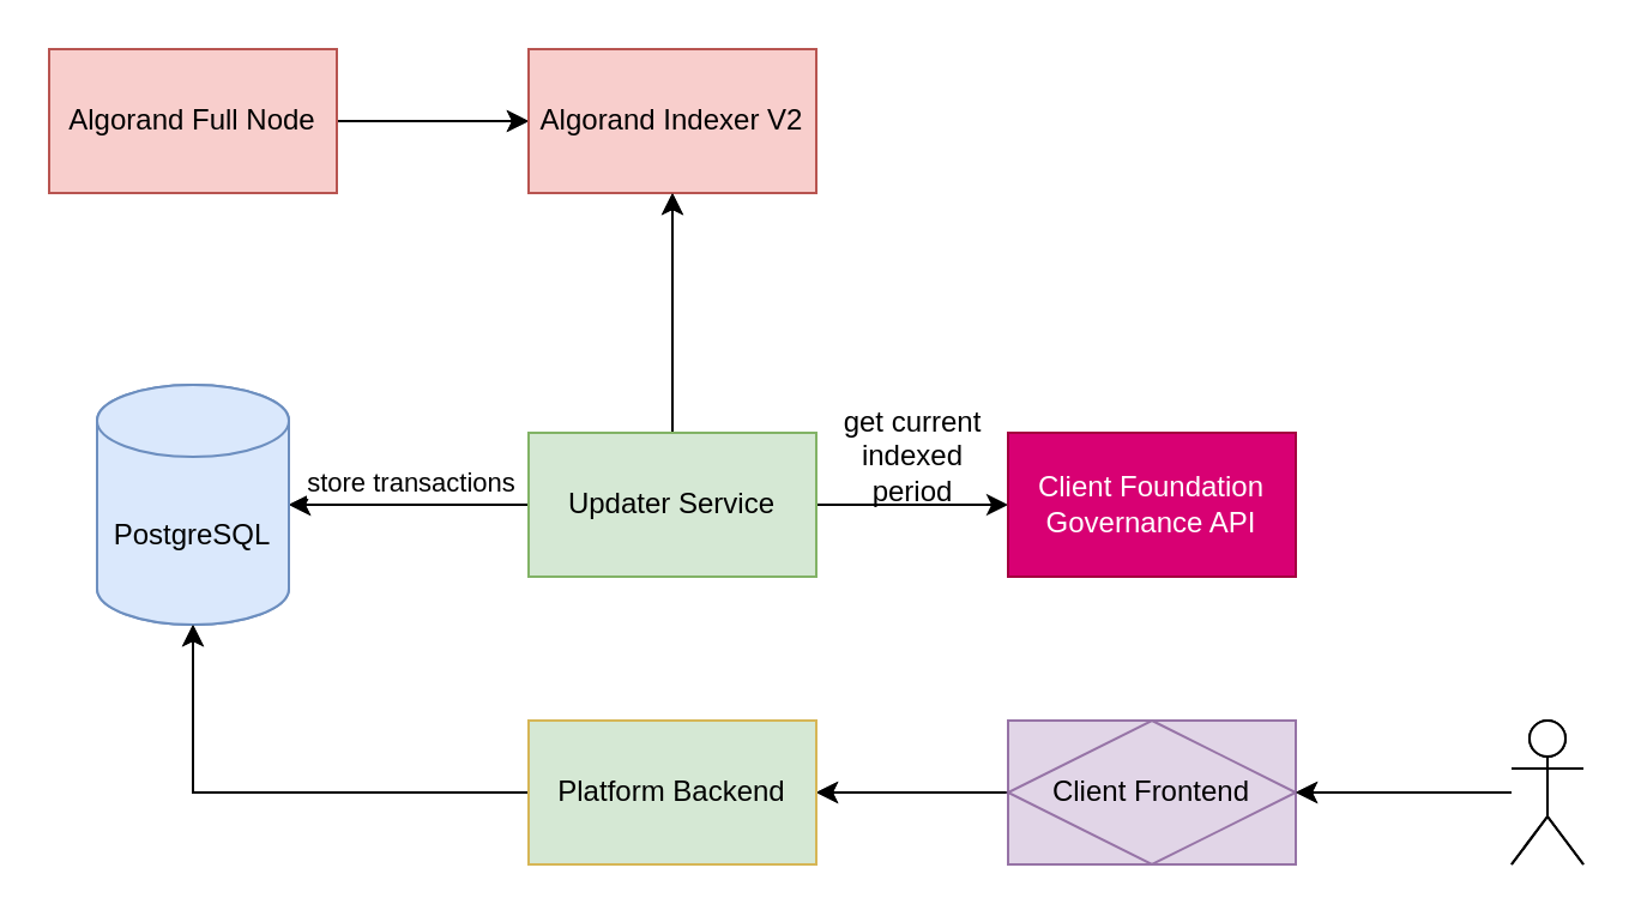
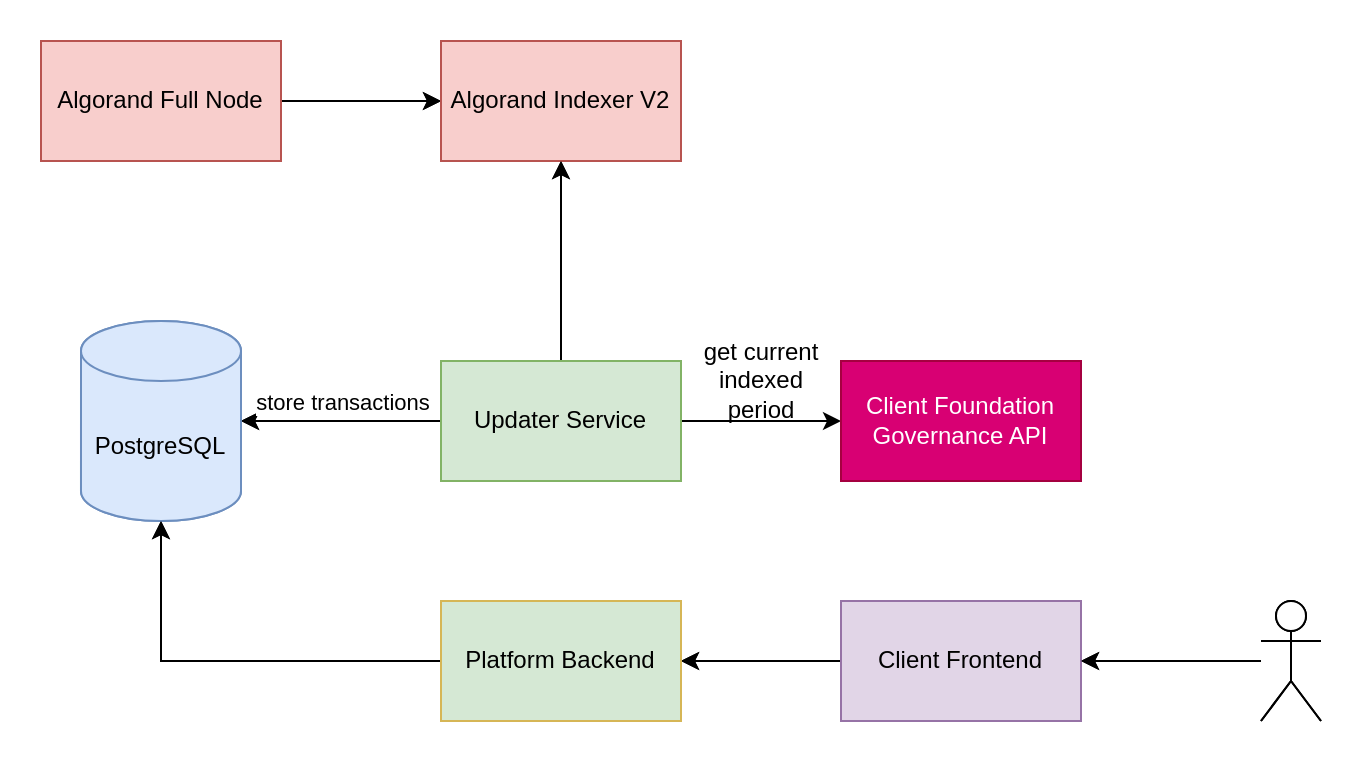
  <mxCell id="0" />
  <mxCell id="1" parent="0" />
  <mxCell id="2" style="edgeStyle=orthogonalEdgeStyle;rounded=0;orthogonalLoop=1;jettySize=auto;html=1;exitX=1;exitY=0.5;exitDx=0;exitDy=0;entryX=0;entryY=0.5;entryDx=0;entryDy=0;strokeColor=default;fontFamily=Arial;fontSource=https%3A%2F%2Ffonts.googleapis.com%2Fcss%3Ffamily%3DArial;" parent="1" source="3" target="4" edge="1"><mxGeometry relative="1" as="geometry" /></mxCell>
  <mxCell id="3" value="Algorand Full Node" style="rounded=0;whiteSpace=wrap;html=1;fillColor=#f8cecc;strokeColor=#b85450;fontFamily=Arial;fontSource=https%3A%2F%2Ffonts.googleapis.com%2Fcss%3Ffamily%3DArial;" parent="1" vertex="1"><mxGeometry x="20" y="20" width="120" height="60" as="geometry" /></mxCell>
  <mxCell id="4" value="Algorand Indexer V2" style="rounded=0;whiteSpace=wrap;html=1;fillColor=#f8cecc;strokeColor=#b85450;fontFamily=Arial;fontSource=https%3A%2F%2Ffonts.googleapis.com%2Fcss%3Ffamily%3DArial;" parent="1" vertex="1"><mxGeometry x="220" y="20" width="120" height="60" as="geometry" /></mxCell>
  <mxCell id="5" style="edgeStyle=orthogonalEdgeStyle;rounded=0;orthogonalLoop=1;jettySize=auto;html=1;exitX=0.5;exitY=0;exitDx=0;exitDy=0;entryX=0.5;entryY=1;entryDx=0;entryDy=0;fontFamily=Arial;fontSource=https%3A%2F%2Ffonts.googleapis.com%2Fcss%3Ffamily%3DArial;" parent="1" source="8" target="4" edge="1"><mxGeometry relative="1" as="geometry" /></mxCell>
  <mxCell id="6" style="edgeStyle=orthogonalEdgeStyle;rounded=0;orthogonalLoop=1;jettySize=auto;html=1;exitX=0;exitY=0.5;exitDx=0;exitDy=0;entryX=1;entryY=0.5;entryDx=0;entryDy=0;entryPerimeter=0;strokeColor=default;fontFamily=Arial;fontSource=https%3A%2F%2Ffonts.googleapis.com%2Fcss%3Ffamily%3DArial;" parent="1" source="8" target="9" edge="1"><mxGeometry relative="1" as="geometry" /></mxCell>
  <mxCell id="7" value="store transactions" style="edgeLabel;html=1;align=center;verticalAlign=middle;resizable=0;points=[];fontFamily=Arial;fontSource=https%3A%2F%2Ffonts.googleapis.com%2Fcss%3Ffamily%3DArial;" parent="6" vertex="1" connectable="0"><mxGeometry x="-0.32" relative="1" as="geometry"><mxPoint x="-16" y="-10" as="offset" /></mxGeometry></mxCell>
  <mxCell id="8" value="Updater Service" style="rounded=0;whiteSpace=wrap;html=1;fillColor=#d5e8d4;strokeColor=#82b366;fontFamily=Arial;fontSource=https%3A%2F%2Ffonts.googleapis.com%2Fcss%3Ffamily%3DArial;" parent="1" vertex="1"><mxGeometry x="220" y="180" width="120" height="60" as="geometry" /></mxCell>
  <mxCell id="9" value="PostgreSQL" style="shape=cylinder3;whiteSpace=wrap;html=1;boundedLbl=1;backgroundOutline=1;size=15;fillColor=#dae8fc;strokeColor=#6c8ebf;fontFamily=Arial;fontSource=https%3A%2F%2Ffonts.googleapis.com%2Fcss%3Ffamily%3DArial;" parent="1" vertex="1"><mxGeometry x="40" y="160" width="80" height="100" as="geometry" /></mxCell>
  <mxCell id="10" style="edgeStyle=orthogonalEdgeStyle;rounded=0;orthogonalLoop=1;jettySize=auto;html=1;exitX=0;exitY=0.5;exitDx=0;exitDy=0;entryX=1;entryY=0.5;entryDx=0;entryDy=0;strokeColor=default;fontFamily=Arial;fontSource=https%3A%2F%2Ffonts.googleapis.com%2Fcss%3Ffamily%3DArial;" parent="1" source="11" target="15" edge="1"><mxGeometry relative="1" as="geometry" /></mxCell>
  <mxCell id="11" value="Frontend Webapp" style="rounded=0;whiteSpace=wrap;html=1;fillColor=#e1d5e7;strokeColor=#9673a6;fontFamily=Arial;fontSource=https%3A%2F%2Ffonts.googleapis.com%2Fcss%3Ffamily%3DArial;" parent="1" vertex="1"><mxGeometry x="420" y="300" width="120" height="60" as="geometry" /></mxCell>
  <mxCell id="12" style="edgeStyle=orthogonalEdgeStyle;rounded=0;orthogonalLoop=1;jettySize=auto;html=1;entryX=1;entryY=0.5;entryDx=0;entryDy=0;strokeColor=default;fontFamily=Arial;fontSource=https%3A%2F%2Ffonts.googleapis.com%2Fcss%3Ffamily%3DArial;" parent="1" source="13" target="11" edge="1"><mxGeometry relative="1" as="geometry" /></mxCell>
  <mxCell id="13" value="" style="shape=umlActor;verticalLabelPosition=bottom;verticalAlign=top;html=1;outlineConnect=0;fontFamily=Arial;fontSource=https%3A%2F%2Ffonts.googleapis.com%2Fcss%3Ffamily%3DArial;" parent="1" vertex="1"><mxGeometry x="630" y="300" width="30" height="60" as="geometry" /></mxCell>
  <mxCell id="14" style="edgeStyle=orthogonalEdgeStyle;rounded=0;orthogonalLoop=1;jettySize=auto;html=1;strokeColor=default;entryX=0.5;entryY=1;entryDx=0;entryDy=0;entryPerimeter=0;fontFamily=Arial;fontSource=https%3A%2F%2Ffonts.googleapis.com%2Fcss%3Ffamily%3DArial;" parent="1" source="15" target="9" edge="1"><mxGeometry relative="1" as="geometry"><mxPoint x="80" y="330" as="targetPoint" /></mxGeometry></mxCell>
  <mxCell id="15" value="Aggregator REST API" style="rounded=0;whiteSpace=wrap;html=1;fillColor=#fff2cc;strokeColor=#d6b656;fontFamily=Arial;fontSource=https%3A%2F%2Ffonts.googleapis.com%2Fcss%3Ffamily%3DArial;" parent="1" vertex="1"><mxGeometry x="220" y="300" width="120" height="60" as="geometry" /></mxCell>
  <mxCell id="16" style="edgeStyle=orthogonalEdgeStyle;rounded=0;orthogonalLoop=1;jettySize=auto;html=1;exitX=1;exitY=0.5;exitDx=0;exitDy=0;entryX=0;entryY=0.5;entryDx=0;entryDy=0;strokeColor=default;fontFamily=Arial;fontSource=https%3A%2F%2Ffonts.googleapis.com%2Fcss%3Ffamily%3DArial;" parent="1" source="17" target="18" edge="1"><mxGeometry relative="1" as="geometry" /></mxCell>
  <mxCell id="17" value="Algorand Full Node" style="rounded=0;whiteSpace=wrap;html=1;fillColor=#f8cecc;strokeColor=#b85450;fontFamily=Arial;fontSource=https%3A%2F%2Ffonts.googleapis.com%2Fcss%3Ffamily%3DArial;" parent="1" vertex="1"><mxGeometry x="20" y="20" width="120" height="60" as="geometry" /></mxCell>
  <mxCell id="18" value="Algorand Indexer V2" style="rounded=0;whiteSpace=wrap;html=1;fillColor=#f8cecc;strokeColor=#b85450;fontFamily=Arial;fontSource=https%3A%2F%2Ffonts.googleapis.com%2Fcss%3Ffamily%3DArial;" parent="1" vertex="1"><mxGeometry x="220" y="20" width="120" height="60" as="geometry" /></mxCell>
  <mxCell id="19" style="edgeStyle=orthogonalEdgeStyle;rounded=0;orthogonalLoop=1;jettySize=auto;html=1;exitX=0.5;exitY=0;exitDx=0;exitDy=0;entryX=0.5;entryY=1;entryDx=0;entryDy=0;fontFamily=Arial;fontSource=https%3A%2F%2Ffonts.googleapis.com%2Fcss%3Ffamily%3DArial;" parent="1" source="23" target="18" edge="1"><mxGeometry relative="1" as="geometry" /></mxCell>
  <mxCell id="20" style="edgeStyle=orthogonalEdgeStyle;rounded=0;orthogonalLoop=1;jettySize=auto;html=1;exitX=0;exitY=0.5;exitDx=0;exitDy=0;entryX=1;entryY=0.5;entryDx=0;entryDy=0;entryPerimeter=0;strokeColor=default;fontFamily=Arial;fontSource=https%3A%2F%2Ffonts.googleapis.com%2Fcss%3Ffamily%3DArial;" parent="1" source="23" target="24" edge="1"><mxGeometry relative="1" as="geometry" /></mxCell>
  <mxCell id="21" value="store transactions" style="edgeLabel;html=1;align=center;verticalAlign=middle;resizable=0;points=[];fontFamily=Arial;fontSource=https%3A%2F%2Ffonts.googleapis.com%2Fcss%3Ffamily%3DArial;" parent="20" vertex="1" connectable="0"><mxGeometry x="-0.32" relative="1" as="geometry"><mxPoint x="-16" y="-10" as="offset" /></mxGeometry></mxCell>
  <mxCell id="22" style="edgeStyle=orthogonalEdgeStyle;rounded=0;orthogonalLoop=1;jettySize=auto;html=1;exitX=1;exitY=0.5;exitDx=0;exitDy=0;entryX=0;entryY=0.5;entryDx=0;entryDy=0;strokeColor=default;fontFamily=Arial;fontSource=https%3A%2F%2Ffonts.googleapis.com%2Fcss%3Ffamily%3DArial;" parent="1" source="23" target="31" edge="1"><mxGeometry relative="1" as="geometry" /></mxCell>
  <mxCell id="23" value="Updater Service" style="rounded=0;whiteSpace=wrap;html=1;fillColor=#d5e8d4;strokeColor=#82b366;fontFamily=Arial;fontSource=https%3A%2F%2Ffonts.googleapis.com%2Fcss%3Ffamily%3DArial;" parent="1" vertex="1"><mxGeometry x="220" y="180" width="120" height="60" as="geometry" /></mxCell>
  <mxCell id="24" value="PostgreSQL" style="shape=cylinder3;whiteSpace=wrap;html=1;boundedLbl=1;backgroundOutline=1;size=15;fillColor=#dae8fc;strokeColor=#6c8ebf;fontFamily=Arial;fontSource=https%3A%2F%2Ffonts.googleapis.com%2Fcss%3Ffamily%3DArial;" parent="1" vertex="1"><mxGeometry x="40" y="160" width="80" height="100" as="geometry" /></mxCell>
  <mxCell id="25" style="edgeStyle=orthogonalEdgeStyle;rounded=0;orthogonalLoop=1;jettySize=auto;html=1;exitX=0;exitY=0.5;exitDx=0;exitDy=0;entryX=1;entryY=0.5;entryDx=0;entryDy=0;strokeColor=default;fontFamily=Arial;fontSource=https%3A%2F%2Ffonts.googleapis.com%2Fcss%3Ffamily%3DArial;dashed=1;" parent="1" source="26" target="30" edge="1"><mxGeometry relative="1" as="geometry" /></mxCell>
- <mxCell id="26" value="Client Frontend" style="rhombus;whiteSpace=wrap;html=1;fillColor=#e1d5e7;strokeColor=#9673a6;fontFamily=Arial;fontSource=https%3A%2F%2Ffonts.googleapis.com%2Fcss%3Ffamily%3DArial;" parent="1" vertex="1"><mxGeometry x="420" y="300" width="120" height="60" as="geometry" /></mxCell>
+ <mxCell id="26" value="Client Frontend" style="rounded=0;whiteSpace=wrap;html=1;fillColor=#e1d5e7;strokeColor=#9673a6;fontFamily=Arial;fontSource=https%3A%2F%2Ffonts.googleapis.com%2Fcss%3Ffamily%3DArial;" parent="1" vertex="1"><mxGeometry x="420" y="300" width="120" height="60" as="geometry" /></mxCell>
  <mxCell id="27" style="edgeStyle=orthogonalEdgeStyle;rounded=0;orthogonalLoop=1;jettySize=auto;html=1;entryX=1;entryY=0.5;entryDx=0;entryDy=0;strokeColor=default;fontFamily=Arial;fontSource=https%3A%2F%2Ffonts.googleapis.com%2Fcss%3Ffamily%3DArial;" parent="1" source="28" target="26" edge="1"><mxGeometry relative="1" as="geometry" /></mxCell>
  <mxCell id="28" value="" style="shape=umlActor;verticalLabelPosition=bottom;verticalAlign=top;html=1;outlineConnect=0;fontFamily=Arial;fontSource=https%3A%2F%2Ffonts.googleapis.com%2Fcss%3Ffamily%3DArial;" parent="1" vertex="1"><mxGeometry x="630" y="300" width="30" height="60" as="geometry" /></mxCell>
  <mxCell id="29" style="edgeStyle=orthogonalEdgeStyle;rounded=0;orthogonalLoop=1;jettySize=auto;html=1;strokeColor=default;entryX=0.5;entryY=1;entryDx=0;entryDy=0;entryPerimeter=0;fontFamily=Arial;fontSource=https%3A%2F%2Ffonts.googleapis.com%2Fcss%3Ffamily%3DArial;" parent="1" source="30" target="24" edge="1"><mxGeometry relative="1" as="geometry"><mxPoint x="80" y="330" as="targetPoint" /></mxGeometry></mxCell>
  <mxCell id="30" value="Platform Backend" style="rounded=0;whiteSpace=wrap;html=1;fillColor=#d5e8d4;strokeColor=#d6b656;fontFamily=Arial;fontSource=https%3A%2F%2Ffonts.googleapis.com%2Fcss%3Ffamily%3DArial;" parent="1" vertex="1"><mxGeometry x="220" y="300" width="120" height="60" as="geometry" /></mxCell>
  <mxCell id="31" value="&lt;span style=&quot;color: rgb(255, 255, 255);&quot;&gt;Client Foundation&lt;/span&gt;&lt;br style=&quot;color: rgb(255, 255, 255);&quot;&gt;&lt;span style=&quot;color: rgb(255, 255, 255);&quot;&gt;Governance API&lt;/span&gt;" style="rounded=0;whiteSpace=wrap;html=1;fillColor=#d80073;fontColor=#ffffff;strokeColor=#A50040;fontFamily=Arial;fontSource=https%3A%2F%2Ffonts.googleapis.com%2Fcss%3Ffamily%3DArial;" parent="1" vertex="1"><mxGeometry x="420" y="180" width="120" height="60" as="geometry" /></mxCell>
  <mxCell id="32" value="get current&lt;br&gt;indexed&lt;br&gt;period" style="text;html=1;align=center;verticalAlign=middle;resizable=0;points=[];autosize=1;strokeColor=none;fillColor=none;fontFamily=Arial;fontSource=https%3A%2F%2Ffonts.googleapis.com%2Fcss%3Ffamily%3DArial;" parent="1" vertex="1"><mxGeometry x="335" y="160" width="90" height="60" as="geometry" /></mxCell>
